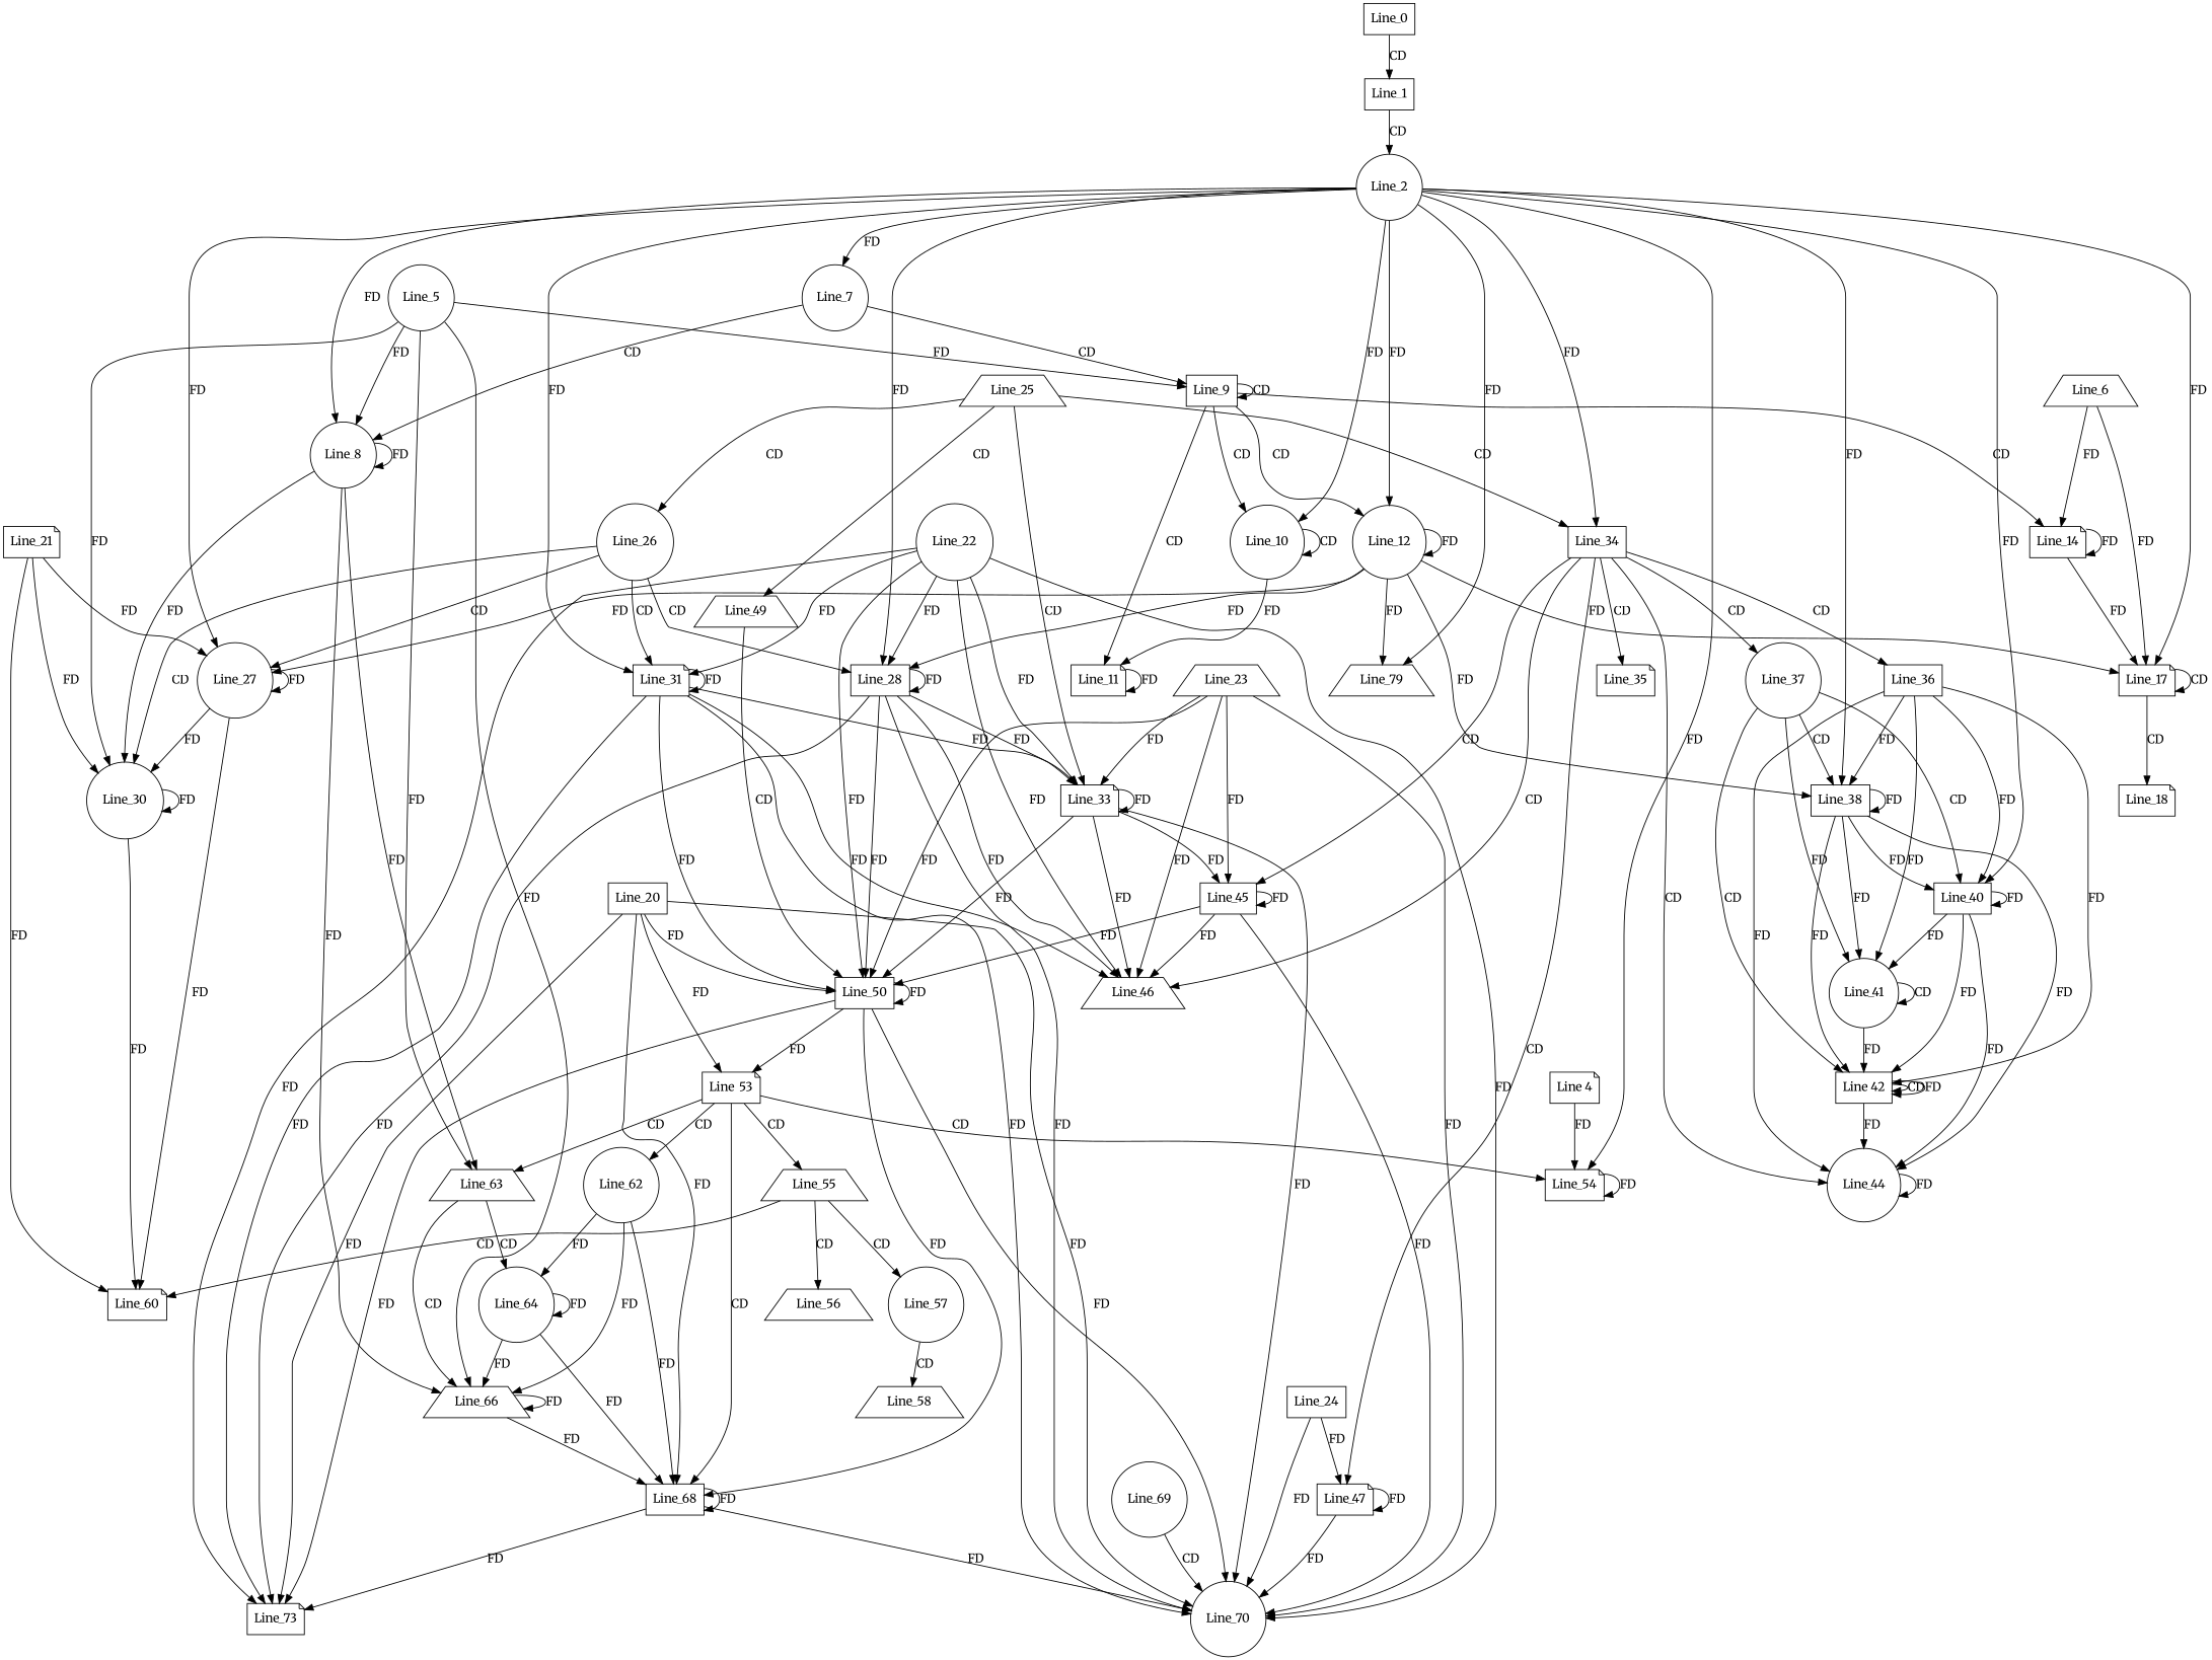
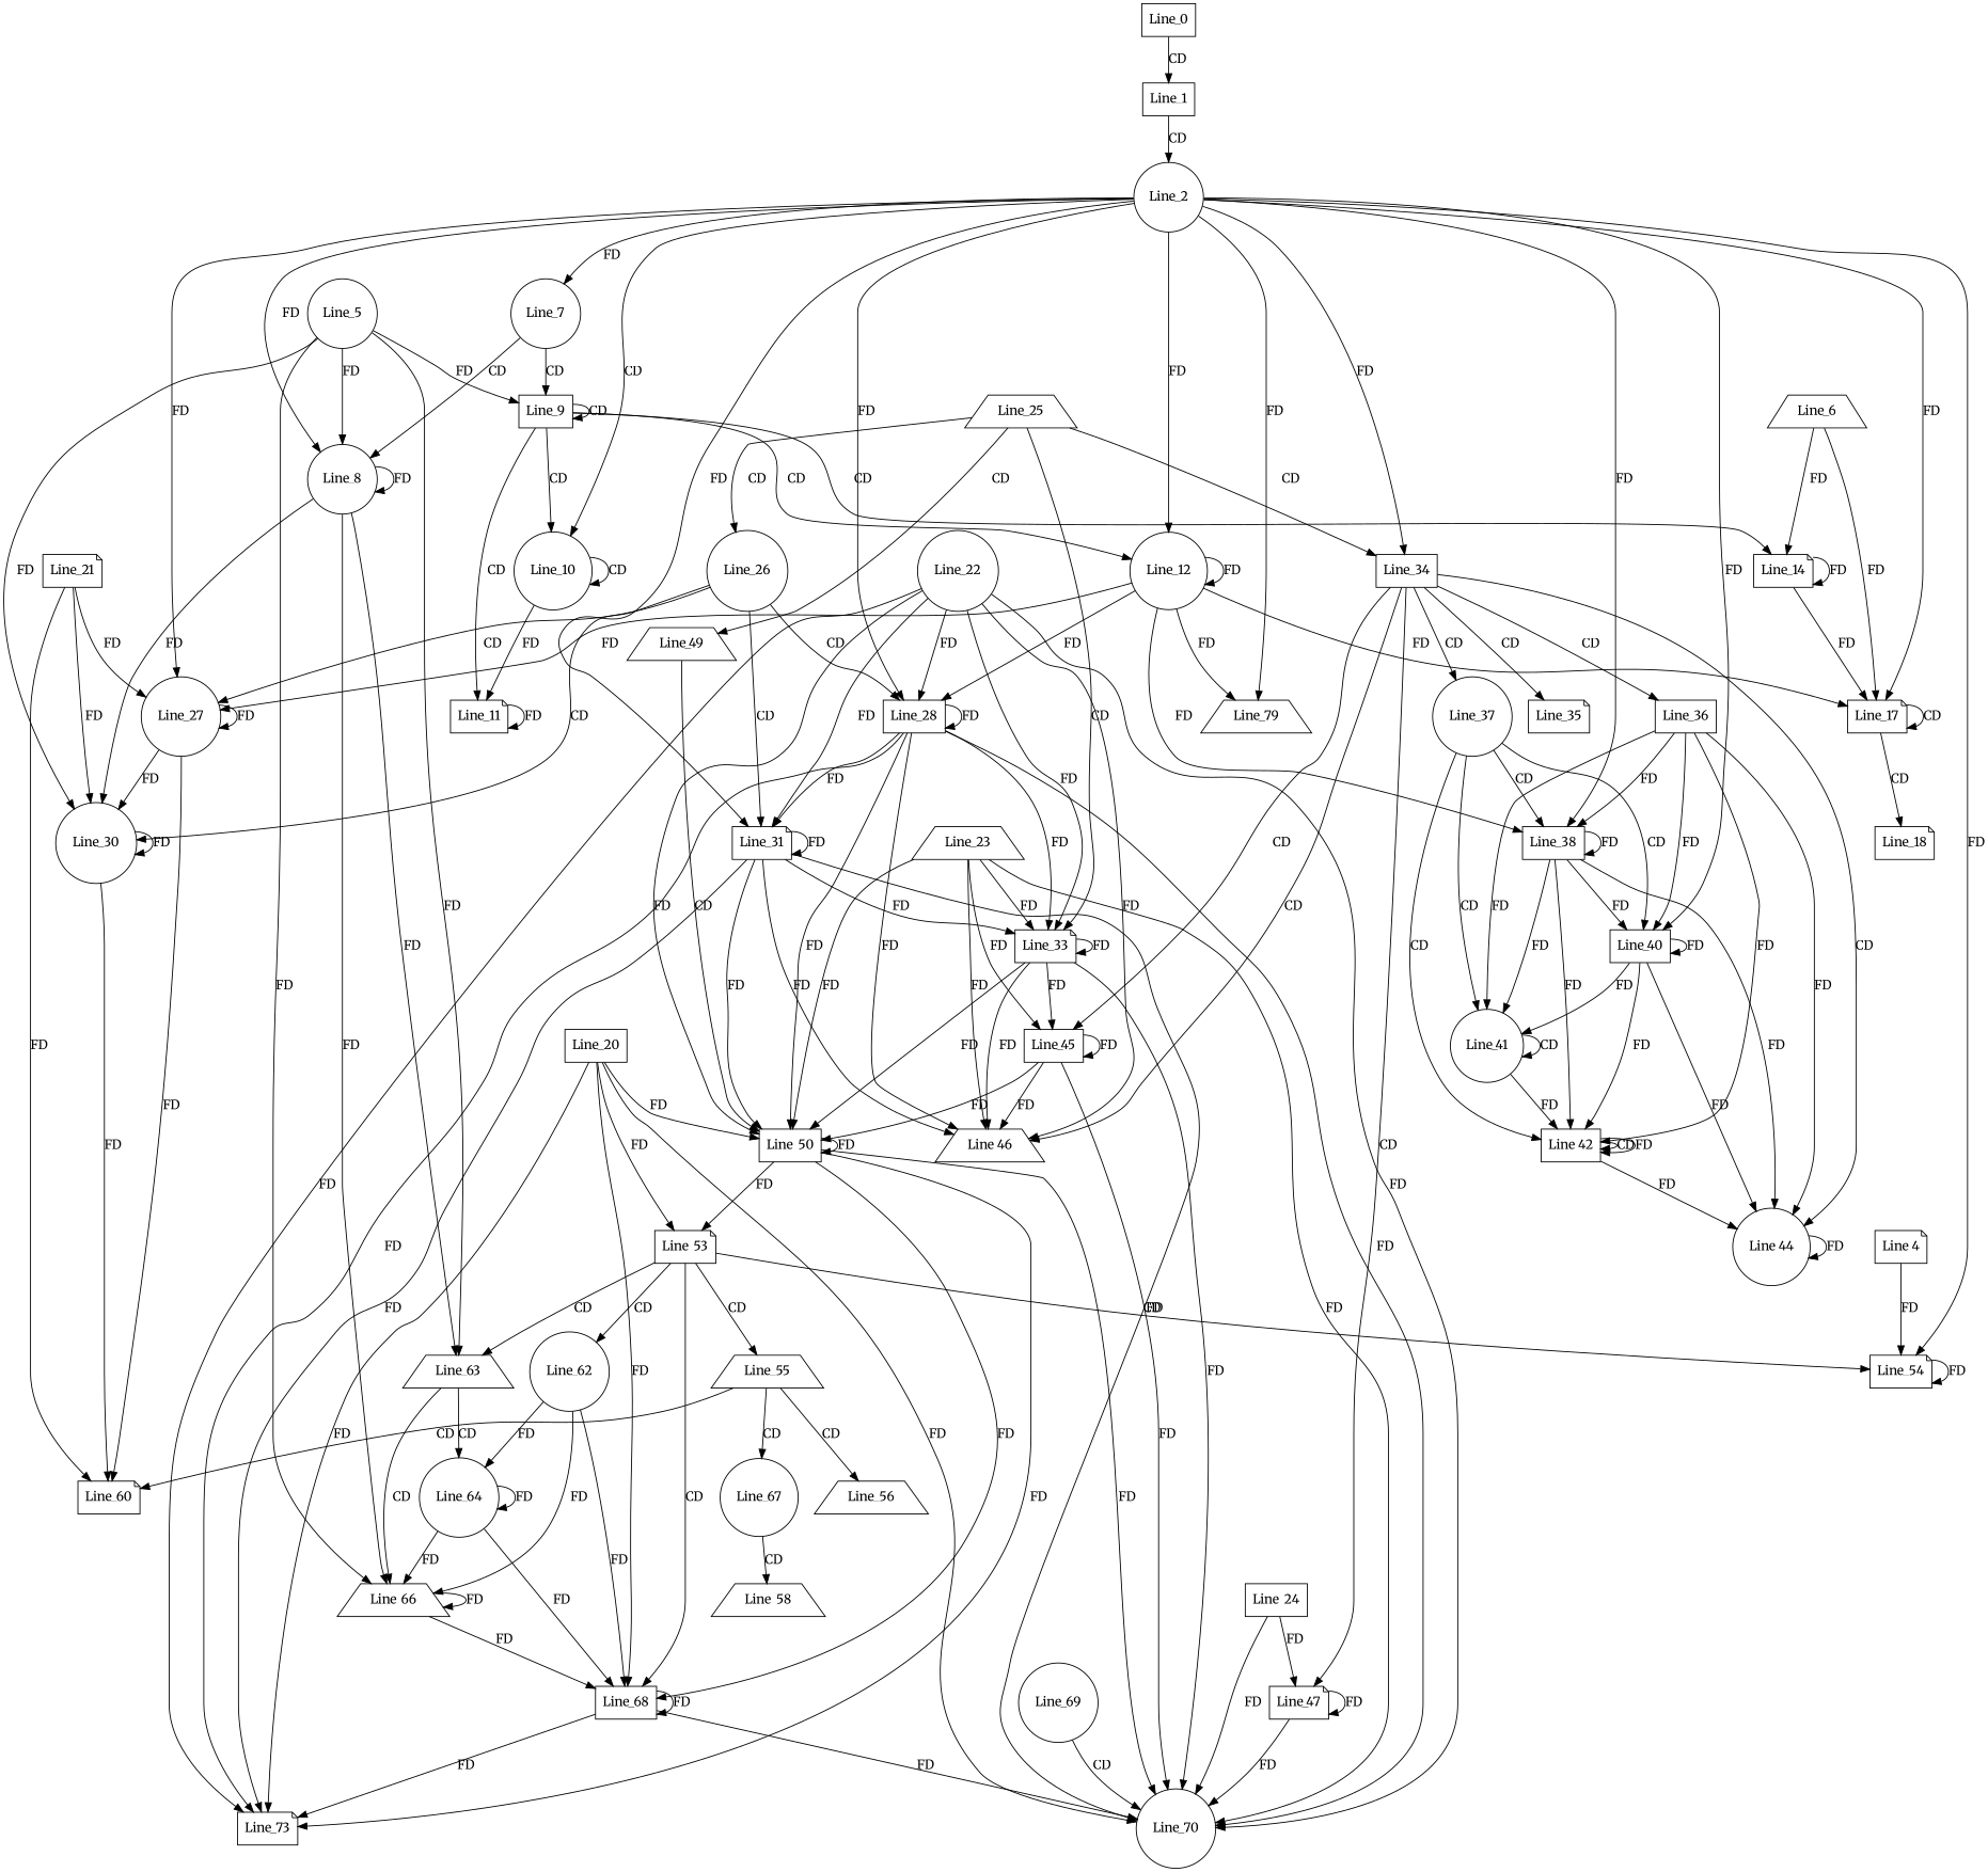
  digraph {
    fontname=Merriweather
    node [fontname=Merriweather shape=circle]
    edge [fontname=Merriweather]
    Line_0 [shape=box]
    Line_1 [shape=box]
    Line_2
    Line_7
    Line_8
    Line_10
    Line_12
    Line_17 [shape=note]
    Line_27
    Line_28 [shape=box]
    Line_31 [shape=note]
    Line_34 [shape=box]
    Line_38 [shape=box]
    Line_40 [shape=box]
    Line_54 [shape=note]
    n16 [label=Line_79 shape=trapezium]
    Line_9 [shape=box]
    Line_30
    Line_63 [shape=trapezium]
    Line_66 [shape=trapezium]
    Line_11 [shape=note]
    Line_18 [shape=note]
    Line_60 [shape=note]
    Line_33 [shape=note]
    Line_46 [shape=trapezium]
    Line_50 [shape=box]
    Line_70
    Line_73 [shape=note]
    Line_45 [shape=box]
    Line_35 [shape=note]
    Line_36 [shape=box]
    Line_37
    Line_44
    Line_47 [shape=note]
    Line_41
    Line_42 [shape=box]
    Line_14 [shape=note]
    Line_64
    Line_68 [shape=box]
    Line_5
    Line_6 [shape=trapezium]
    Line_25 [shape=trapezium]
    Line_26
    Line_49 [shape=trapezium]
    Line_21 [shape=note]
    Line_53 [shape=note]
    Line_22
    Line_23 [shape=trapezium]
    Line_24 [shape=box]
    Line_55 [shape=trapezium]
    Line_62
    Line_20 [shape=box]
    Line_56 [shape=trapezium]
-   Line_57
+   Line_57 [label=Line_67]
    Line_4 [shape=note]
    Line_58 [shape=trapezium]
    Line_69
    Line_0 -> Line_1 [label=CD]
    Line_1 -> Line_2 [label=CD]
    Line_2 -> Line_7 [label=FD]
    Line_2 -> Line_8 [label=FD]
-   Line_2 -> Line_10 [label=FD]
+   Line_2 -> Line_10 [label=CD]
    Line_2 -> Line_12 [label=FD]
    Line_2 -> Line_17 [label=FD]
    Line_2 -> Line_27 [label=FD]
    Line_2 -> Line_28 [label=FD]
    Line_2 -> Line_31 [label=FD]
    Line_2 -> Line_34 [label=FD]
    Line_2 -> Line_38 [label=FD]
    Line_2 -> Line_40 [label=FD]
    Line_2 -> Line_54 [label=FD]
    Line_2 -> n16 [label=FD]
    Line_7 -> Line_8 [label=CD]
    Line_7 -> Line_9 [label=CD]
    Line_8 -> Line_8 [label=FD]
    Line_8 -> Line_30 [label=FD]
    Line_8 -> Line_63 [label=FD]
    Line_8 -> Line_66 [label=FD]
    Line_10 -> Line_10 [label=CD]
    Line_10 -> Line_11 [label=FD]
    Line_12 -> Line_12 [label=FD]
    Line_12 -> Line_17 [label=FD]
    Line_12 -> Line_27 [label=FD]
    Line_12 -> Line_28 [label=FD]
    Line_12 -> Line_38 [label=FD]
    Line_12 -> n16 [label=FD]
    Line_17 -> Line_17 [label=CD]
    Line_17 -> Line_18 [label=CD]
    Line_27 -> Line_27 [label=FD]
    Line_27 -> Line_30 [label=FD]
    Line_27 -> Line_60 [label=FD]
    Line_28 -> Line_28 [label=FD]
+   Line_28 -> Line_31 [label=FD]
    Line_28 -> Line_33 [label=FD]
    Line_28 -> Line_46 [label=FD]
    Line_28 -> Line_50 [label=FD]
    Line_28 -> Line_70 [label=FD]
    Line_28 -> Line_73 [label=FD]
    Line_31 -> Line_31 [label=FD]
    Line_31 -> Line_33 [label=FD]
    Line_31 -> Line_46 [label=FD]
    Line_31 -> Line_50 [label=FD]
    Line_31 -> Line_70 [label=FD]
    Line_31 -> Line_73 [label=FD]
    Line_34 -> Line_46 [label=CD]
    Line_34 -> Line_45 [label=CD]
    Line_34 -> Line_35 [label=CD]
    Line_34 -> Line_36 [label=CD]
    Line_34 -> Line_37 [label=CD]
    Line_34 -> Line_44 [label=CD]
    Line_34 -> Line_47 [label=CD]
    Line_38 -> Line_38 [label=FD]
    Line_38 -> Line_40 [label=FD]
    Line_38 -> Line_44 [label=FD]
    Line_38 -> Line_41 [label=FD]
    Line_38 -> Line_42 [label=FD]
    Line_40 -> Line_40 [label=FD]
    Line_40 -> Line_44 [label=FD]
    Line_40 -> Line_41 [label=FD]
    Line_40 -> Line_42 [label=FD]
    Line_54 -> Line_54 [label=FD]
    Line_9 -> Line_10 [label=CD]
    Line_9 -> Line_12 [label=CD]
    Line_9 -> Line_9 [label=CD]
    Line_9 -> Line_11 [label=CD]
    Line_9 -> Line_14 [label=CD]
    Line_30 -> Line_30 [label=FD]
    Line_30 -> Line_60 [label=FD]
    Line_63 -> Line_66 [label=CD]
    Line_63 -> Line_64 [label=CD]
    Line_66 -> Line_66 [label=FD]
    Line_66 -> Line_68 [label=FD]
    Line_11 -> Line_11 [label=FD]
    Line_33 -> Line_33 [label=FD]
    Line_33 -> Line_46 [label=FD]
    Line_33 -> Line_50 [label=FD]
    Line_33 -> Line_70 [label=FD]
    Line_33 -> Line_45 [label=FD]
    Line_50 -> Line_50 [label=FD]
    Line_50 -> Line_70 [label=FD]
    Line_50 -> Line_73 [label=FD]
    Line_50 -> Line_68 [label=FD]
    Line_50 -> Line_53 [label=FD]
    Line_45 -> Line_46 [label=FD]
    Line_45 -> Line_50 [label=FD]
    Line_45 -> Line_70 [label=FD]
    Line_45 -> Line_45 [label=FD]
    Line_36 -> Line_38 [label=FD]
    Line_36 -> Line_40 [label=FD]
    Line_36 -> Line_44 [label=FD]
    Line_36 -> Line_41 [label=FD]
    Line_36 -> Line_42 [label=FD]
    Line_37 -> Line_38 [label=CD]
    Line_37 -> Line_40 [label=CD]
-   Line_37 -> Line_41 [label=FD]
+   Line_37 -> Line_41 [label=CD]
    Line_37 -> Line_42 [label=CD]
    Line_44 -> Line_44 [label=FD]
    Line_47 -> Line_70 [label=FD]
    Line_47 -> Line_47 [label=FD]
    Line_41 -> Line_41 [label=CD]
    Line_41 -> Line_42 [label=FD]
    Line_42 -> Line_44 [label=FD]
    Line_42 -> Line_42 [label=CD]
    Line_42 -> Line_42 [label=FD]
    Line_14 -> Line_17 [label=FD]
    Line_14 -> Line_14 [label=FD]
    Line_64 -> Line_66 [label=FD]
    Line_64 -> Line_64 [label=FD]
    Line_64 -> Line_68 [label=FD]
    Line_68 -> Line_70 [label=FD]
    Line_68 -> Line_73 [label=FD]
    Line_68 -> Line_68 [label=FD]
    Line_5 -> Line_8 [label=FD]
    Line_5 -> Line_9 [label=FD]
    Line_5 -> Line_30 [label=FD]
    Line_5 -> Line_63 [label=FD]
    Line_5 -> Line_66 [label=FD]
    Line_6 -> Line_17 [label=FD]
    Line_6 -> Line_14 [label=FD]
    Line_25 -> Line_34 [label=CD]
    Line_25 -> Line_33 [label=CD]
    Line_25 -> Line_26 [label=CD]
    Line_25 -> Line_49 [label=CD]
    Line_26 -> Line_27 [label=CD]
    Line_26 -> Line_28 [label=CD]
    Line_26 -> Line_31 [label=CD]
    Line_26 -> Line_30 [label=CD]
    Line_49 -> Line_50 [label=CD]
    Line_21 -> Line_27 [label=FD]
    Line_21 -> Line_30 [label=FD]
    Line_21 -> Line_60 [label=FD]
    Line_53 -> Line_54 [label=CD]
    Line_53 -> Line_63 [label=CD]
    Line_53 -> Line_68 [label=CD]
    Line_53 -> Line_55 [label=CD]
    Line_53 -> Line_62 [label=CD]
    Line_22 -> Line_28 [label=FD]
    Line_22 -> Line_31 [label=FD]
    Line_22 -> Line_33 [label=FD]
    Line_22 -> Line_46 [label=FD]
    Line_22 -> Line_50 [label=FD]
    Line_22 -> Line_70 [label=FD]
    Line_22 -> Line_73 [label=FD]
    Line_23 -> Line_33 [label=FD]
    Line_23 -> Line_46 [label=FD]
    Line_23 -> Line_50 [label=FD]
    Line_23 -> Line_70 [label=FD]
    Line_23 -> Line_45 [label=FD]
    Line_24 -> Line_70 [label=FD]
    Line_24 -> Line_47 [label=FD]
    Line_55 -> Line_60 [label=CD]
    Line_55 -> Line_56 [label=CD]
    Line_55 -> Line_57 [label=CD]
    Line_62 -> Line_66 [label=FD]
    Line_62 -> Line_64 [label=FD]
    Line_62 -> Line_68 [label=FD]
    Line_20 -> Line_50 [label=FD]
    Line_20 -> Line_70 [label=FD]
    Line_20 -> Line_73 [label=FD]
    Line_20 -> Line_68 [label=FD]
    Line_20 -> Line_53 [label=FD]
    Line_57 -> Line_58 [label=CD]
    Line_4 -> Line_54 [label=FD]
    Line_69 -> Line_70 [label=CD]
  }
